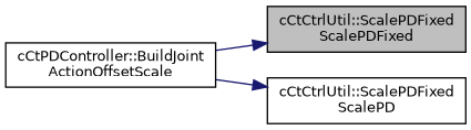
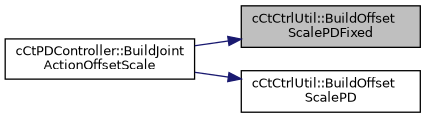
  digraph {
    rankdir=RL
    node [color=black fillcolor=white fontname=Helvetica fontsize=10 shape=record style=filled]
    edge [color=midnightblue dir=back fontname=Helvetica fontsize=10 labelfontname=Helvetica labelfontsize=10 style=solid]
-   n1 [fillcolor=grey75 fontcolor=black height=0.2 label="cCtCtrlUtil::ScalePDFixed\lScalePDFixed" width=0.4]
+   n1 [fillcolor=grey75 fontcolor=black height=0.2 label="cCtCtrlUtil::BuildOffset\lScalePDFixed" width=0.4]
    n2 [height=0.2 label="cCtPDController::BuildJoint\lActionOffsetScale" width=0.4]
-   n3 [height=0.2 label="cCtCtrlUtil::ScalePDFixed\lScalePD" width=0.4]
+   n3 [height=0.2 label="cCtCtrlUtil::BuildOffset\lScalePD" width=0.4]
    n1 -> n2
    n3 -> n2
  }
